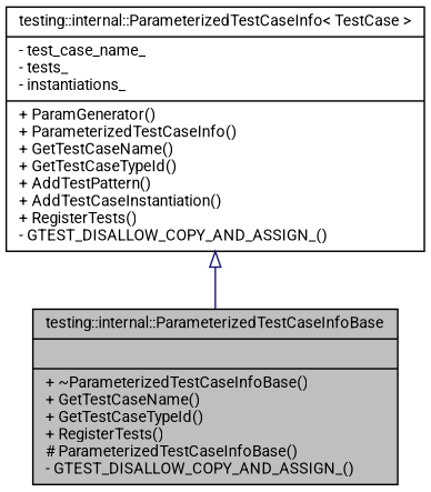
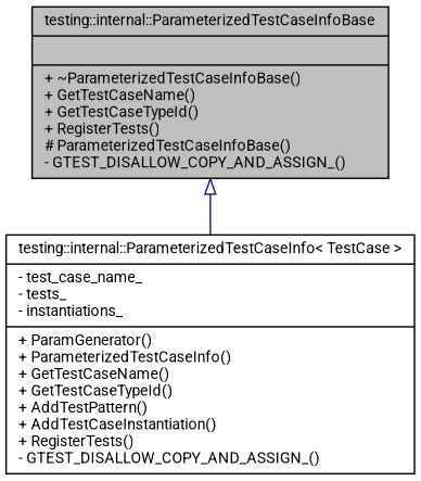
  digraph {
    fontname=Roboto
    node [color=black fontname=Roboto fontsize=10 shape=record style=filled]
    n1 [fillcolor=grey75 fontcolor=black height=0.2 label="{testing::internal::ParameterizedTestCaseInfoBase\n||+ ~ParameterizedTestCaseInfoBase()\l+ GetTestCaseName()\l+ GetTestCaseTypeId()\l+ RegisterTests()\l# ParameterizedTestCaseInfoBase()\l- GTEST_DISALLOW_COPY_AND_ASSIGN_()\l}" width=0.4]
    n2 [fillcolor=white height=0.2 label="{testing::internal::ParameterizedTestCaseInfo\< TestCase \>\n|- test_case_name_\l- tests_\l- instantiations_\l|+ ParamGenerator()\l+ ParameterizedTestCaseInfo()\l+ GetTestCaseName()\l+ GetTestCaseTypeId()\l+ AddTestPattern()\l+ AddTestCaseInstantiation()\l+ RegisterTests()\l- GTEST_DISALLOW_COPY_AND_ASSIGN_()\l}" width=0.4]
-   n2 -> n1 [arrowtail=onormal color=midnightblue dir=back fontname=Roboto fontsize=10 labelfontname=Helvetica labelfontsize=10 style=solid]
+   n1 -> n2 [arrowtail=onormal color=midnightblue dir=back fontname=Roboto fontsize=10 labelfontname=Helvetica labelfontsize=10 style=solid]
  }
